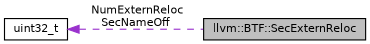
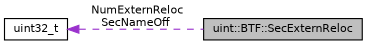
  digraph {
    rankdir=LR
    node [color=black fontname=Helvetica fontsize=10 shape=box]
-   n1 [fillcolor=grey75 fontcolor=black height=0.2 label="llvm::BTF::SecExternReloc" style=filled width=0.4]
+   n1 [fillcolor=grey75 fontcolor=black height=0.2 label="uint::BTF::SecExternReloc" style=filled width=0.4]
    n2 [height=0.2 label=uint32_t width=0.4]
    n2 -> n1 [color=darkorchid3 dir=back fontname=Helvetica fontsize=10 label=" NumExternReloc\nSecNameOff" labelfontname=Helvetica labelfontsize=10 style=dashed]
  }
